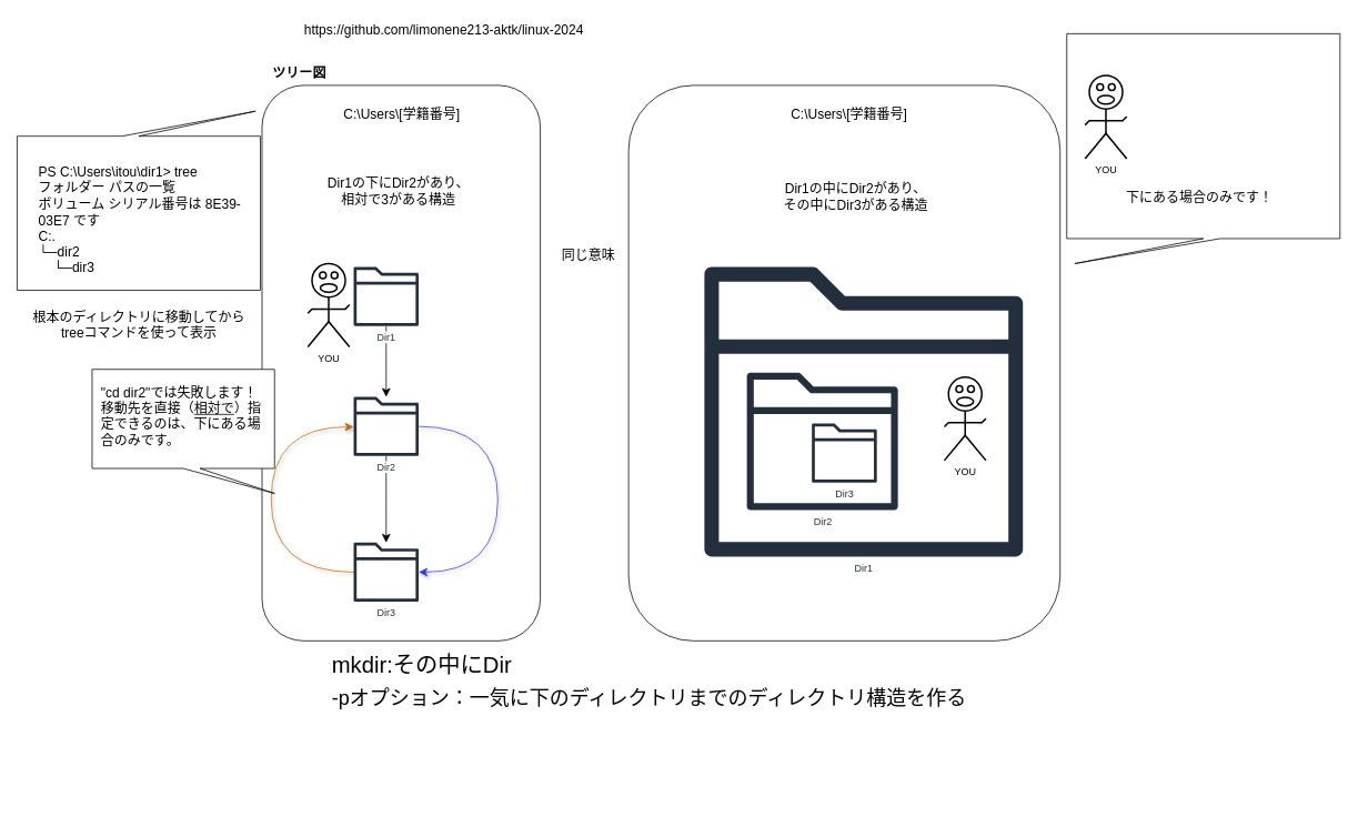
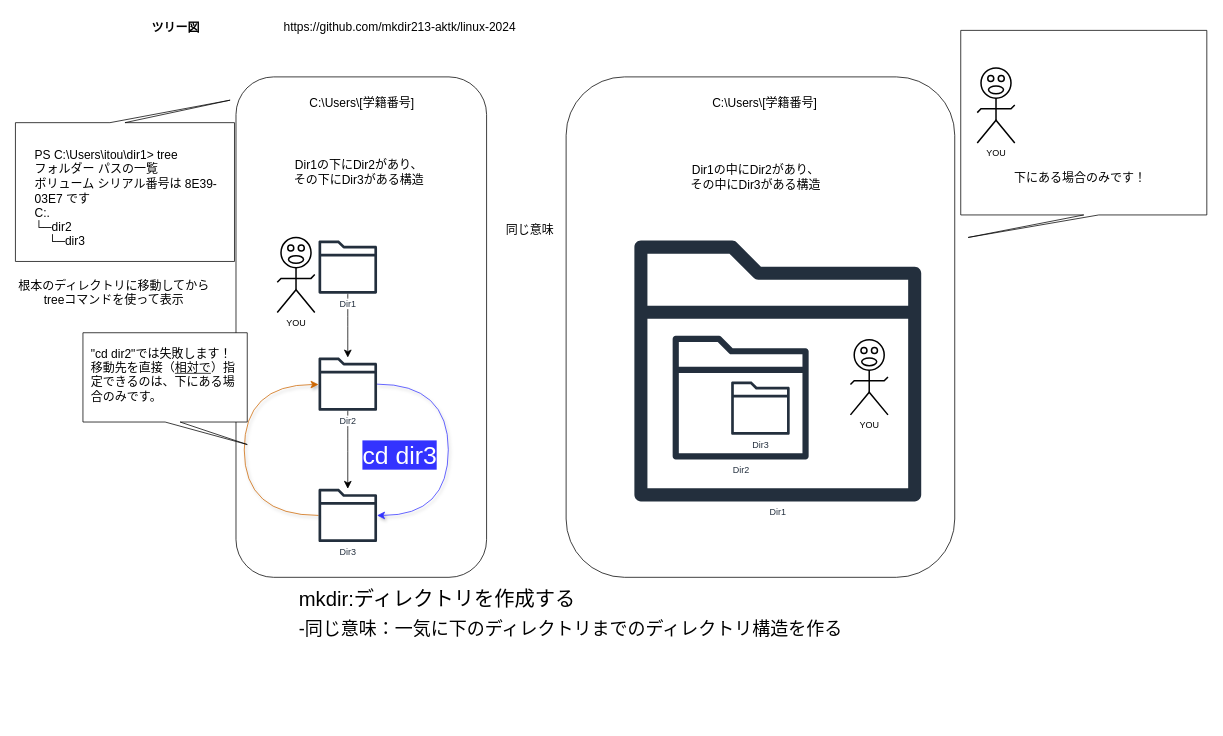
  <mxCell id="0" />
  <mxCell id="1" parent="0" />
  <mxCell id="2" value="" style="shape=callout;whiteSpace=wrap;html=1;perimeter=calloutPerimeter;rotation=-180;position2=0.02;" vertex="1" parent="1"><mxGeometry x="20" y="133" width="292" height="215" as="geometry" /></mxCell>
  <mxCell id="3" value="" style="shape=callout;whiteSpace=wrap;html=1;perimeter=calloutPerimeter;position2=0.03;" vertex="1" parent="1"><mxGeometry x="1280" y="40" width="328" height="276" as="geometry" /></mxCell>
  <mxCell id="4" value="" style="rounded=1;whiteSpace=wrap;html=1;" vertex="1" parent="1"><mxGeometry x="314" y="102" width="334" height="667" as="geometry" /></mxCell>
  <mxCell id="5" style="edgeStyle=none;curved=1;rounded=0;orthogonalLoop=1;jettySize=auto;html=1;fontSize=12;startSize=8;endSize=8;" edge="1" parent="1" source="6" target="9"><mxGeometry relative="1" as="geometry" /></mxCell>
  <mxCell id="6" value="Dir1" style="sketch=0;outlineConnect=0;fontColor=#232F3E;gradientColor=none;fillColor=#232F3D;strokeColor=none;dashed=0;verticalLabelPosition=bottom;verticalAlign=top;align=center;html=1;fontSize=12;fontStyle=0;aspect=fixed;pointerEvents=1;shape=mxgraph.aws4.folder;labelBackgroundColor=default;" vertex="1" parent="1"><mxGeometry x="424" y="320" width="78" height="71" as="geometry" /></mxCell>
  <mxCell id="7" style="edgeStyle=none;curved=1;rounded=0;orthogonalLoop=1;jettySize=auto;html=1;fontSize=12;startSize=8;endSize=8;" edge="1" parent="1" source="9" target="12"><mxGeometry relative="1" as="geometry" /></mxCell>
  <mxCell id="8" style="edgeStyle=orthogonalEdgeStyle;curved=1;rounded=0;orthogonalLoop=1;jettySize=auto;html=1;fontSize=12;startSize=8;endSize=8;strokeColor=#3333FF;shadow=1;" edge="1" parent="1" source="9" target="12"><mxGeometry relative="1" as="geometry"><Array as="points"><mxPoint x="597" y="511.5" /><mxPoint x="597" y="686.5" /></Array></mxGeometry></mxCell>
  <mxCell id="9" value="Dir2" style="sketch=0;outlineConnect=0;fontColor=#232F3E;gradientColor=none;fillColor=#232F3D;strokeColor=none;dashed=0;verticalLabelPosition=bottom;verticalAlign=top;align=center;html=1;fontSize=12;fontStyle=0;aspect=fixed;pointerEvents=1;shape=mxgraph.aws4.folder;labelBackgroundColor=default;" vertex="1" parent="1"><mxGeometry x="424" y="476" width="78" height="71" as="geometry" /></mxCell>
  <mxCell id="10" value="C:\Users\[学籍番号]" style="text;html=1;align=center;verticalAlign=middle;whiteSpace=wrap;rounded=0;fontSize=16;" vertex="1" parent="1"><mxGeometry x="383" y="122" width="198" height="30" as="geometry" /></mxCell>
  <mxCell id="11" style="edgeStyle=orthogonalEdgeStyle;curved=1;rounded=0;orthogonalLoop=1;jettySize=auto;html=1;fontSize=12;startSize=8;endSize=8;strokeColor=#CC6600;shadow=1;" edge="1" parent="1" source="12" target="9"><mxGeometry relative="1" as="geometry"><Array as="points"><mxPoint x="325" y="686" /><mxPoint x="325" y="512" /></Array></mxGeometry></mxCell>
  <mxCell id="12" value="Dir3" style="sketch=0;outlineConnect=0;fontColor=#232F3E;gradientColor=none;fillColor=#232F3D;strokeColor=none;dashed=0;verticalLabelPosition=bottom;verticalAlign=top;align=center;html=1;fontSize=12;fontStyle=0;aspect=fixed;pointerEvents=1;shape=mxgraph.aws4.folder;labelBackgroundColor=default;" vertex="1" parent="1"><mxGeometry x="424" y="651" width="78" height="71" as="geometry" /></mxCell>
  <mxCell id="13" value="YOU" style="verticalLabelPosition=bottom;html=1;verticalAlign=top;strokeWidth=2;shape=mxgraph.lean_mapping.verbal;pointerEvents=1;" vertex="1" parent="1"><mxGeometry x="369" y="316" width="50" height="100" as="geometry" /></mxCell>
  <mxCell id="14" value="" style="rounded=1;whiteSpace=wrap;html=1;" vertex="1" parent="1"><mxGeometry x="754" y="102" width="518" height="667" as="geometry" /></mxCell>
  <mxCell id="15" value="Dir1" style="sketch=0;outlineConnect=0;fontColor=#232F3E;gradientColor=none;fillColor=#232F3D;strokeColor=none;dashed=0;verticalLabelPosition=bottom;verticalAlign=top;align=center;html=1;fontSize=12;fontStyle=0;aspect=fixed;pointerEvents=1;shape=mxgraph.aws4.folder;labelBackgroundColor=default;" vertex="1" parent="1"><mxGeometry x="845" y="320" width="382.31" height="348" as="geometry" /></mxCell>
  <mxCell id="16" value="Dir2" style="sketch=0;outlineConnect=0;fontColor=#232F3E;gradientColor=none;fillColor=#232F3D;strokeColor=none;dashed=0;verticalLabelPosition=bottom;verticalAlign=top;align=center;html=1;fontSize=12;fontStyle=0;aspect=fixed;pointerEvents=1;shape=mxgraph.aws4.folder;labelBackgroundColor=default;" vertex="1" parent="1"><mxGeometry x="896" y="447" width="181.27" height="165" as="geometry" /></mxCell>
  <mxCell id="17" value="C:\Users\[学籍番号]" style="text;html=1;align=center;verticalAlign=middle;whiteSpace=wrap;rounded=0;fontSize=16;" vertex="1" parent="1"><mxGeometry x="920" y="122" width="198" height="30" as="geometry" /></mxCell>
  <mxCell id="18" value="Dir3" style="sketch=0;outlineConnect=0;fontColor=#232F3E;gradientColor=none;fillColor=#232F3D;strokeColor=none;dashed=0;verticalLabelPosition=bottom;verticalAlign=top;align=center;html=1;fontSize=12;fontStyle=0;aspect=fixed;pointerEvents=1;shape=mxgraph.aws4.folder;labelBackgroundColor=default;" vertex="1" parent="1"><mxGeometry x="974" y="508" width="78" height="71" as="geometry" /></mxCell>
  <mxCell id="19" value="YOU" style="verticalLabelPosition=bottom;html=1;verticalAlign=top;strokeWidth=2;shape=mxgraph.lean_mapping.verbal;pointerEvents=1;" vertex="1" parent="1"><mxGeometry x="1133" y="452.5" width="50" height="100" as="geometry" /></mxCell>
  <mxCell id="20" value="同じ意味" style="text;html=1;align=center;verticalAlign=middle;whiteSpace=wrap;rounded=0;fontSize=16;" vertex="1" parent="1"><mxGeometry x="672" y="291" width="68" height="30" as="geometry" /></mxCell>
- <mxCell id="21" value="Dir1の下にDir2があり、相対で3がある構造" style="text;html=1;align=center;verticalAlign=middle;whiteSpace=wrap;rounded=0;fontSize=16;" vertex="1" parent="1"><mxGeometry x="385" y="214" width="186" height="30" as="geometry" /></mxCell>
- <mxCell id="22" value="Dir1の中にDir2があり、その中にDir3がある構造" style="text;html=1;align=center;verticalAlign=middle;whiteSpace=wrap;rounded=0;fontSize=16;" vertex="1" parent="1"><mxGeometry x="934" y="221" width="186" height="30" as="geometry" /></mxCell>
- <mxCell id="23" value="-pオプション：一気に下のディレクトリまでのディレクトリ構造を作る" style="text;html=1;align=left;verticalAlign=top;whiteSpace=wrap;rounded=0;fontSize=24;" vertex="1" parent="1"><mxGeometry x="396" y="818" width="853" height="141" as="geometry" /></mxCell>
+ <mxCell id="21" value="Dir1の下にDir2があり、その下にDir3がある構造" style="text;html=1;align=center;verticalAlign=middle;whiteSpace=wrap;rounded=0;fontSize=16;" vertex="1" parent="1"><mxGeometry x="385" y="214" width="186" height="30" as="geometry" /></mxCell>
+ <mxCell id="22" value="Dir1の中にDir2があり、その中にDir3がある構造" style="text;html=1;align=center;verticalAlign=middle;whiteSpace=wrap;rounded=0;fontSize=16;" vertex="1" parent="1"><mxGeometry x="914" y="221" width="186" height="30" as="geometry" /></mxCell>
+ <mxCell id="23" value="-同じ意味：一気に下のディレクトリまでのディレクトリ構造を作る" style="text;html=1;align=left;verticalAlign=top;whiteSpace=wrap;rounded=0;fontSize=24;" vertex="1" parent="1"><mxGeometry x="396" y="818" width="853" height="141" as="geometry" /></mxCell>
  <mxCell id="24" value="YOU" style="verticalLabelPosition=bottom;html=1;verticalAlign=top;strokeWidth=2;shape=mxgraph.lean_mapping.verbal;pointerEvents=1;" vertex="1" parent="1"><mxGeometry x="1302" y="90" width="50" height="100" as="geometry" /></mxCell>
  <mxCell id="25" value="下にある場合のみです！" style="text;html=1;align=center;verticalAlign=middle;whiteSpace=wrap;rounded=0;fontSize=16;" vertex="1" parent="1"><mxGeometry x="1318" y="221" width="243" height="30" as="geometry" /></mxCell>
- <mxCell id="26" value="mkdir:その中にDir" style="text;html=1;align=left;verticalAlign=middle;whiteSpace=wrap;rounded=0;fontSize=27;" vertex="1" parent="1"><mxGeometry x="396" y="784" width="433" height="30" as="geometry" /></mxCell>
- <mxCell id="27" value="https://github.com/limonene213-aktk/linux-2024" style="text;html=1;align=center;verticalAlign=middle;whiteSpace=wrap;rounded=0;fontSize=16;" vertex="1" parent="1"><mxGeometry x="333" y="20" width="399" height="30" as="geometry" /></mxCell>
- <mxCell id="28" value="&lt;b&gt;ツリー図&lt;/b&gt;" style="text;html=1;align=center;verticalAlign=middle;whiteSpace=wrap;rounded=0;fontSize=16;" vertex="1" parent="1"><mxGeometry x="313" y="72" width="92" height="30" as="geometry" /></mxCell>
+ <mxCell id="26" value="mkdir:ディレクトリを作成する" style="text;html=1;align=left;verticalAlign=middle;whiteSpace=wrap;rounded=0;fontSize=27;" vertex="1" parent="1"><mxGeometry x="396" y="784" width="433" height="30" as="geometry" /></mxCell>
+ <mxCell id="27" value="https://github.com/mkdir213-aktk/linux-2024" style="text;html=1;align=center;verticalAlign=middle;whiteSpace=wrap;rounded=0;fontSize=16;" vertex="1" parent="1"><mxGeometry x="333" y="20" width="399" height="30" as="geometry" /></mxCell>
+ <mxCell id="28" value="&lt;b&gt;ツリー図&lt;/b&gt;" style="text;html=1;align=center;verticalAlign=middle;whiteSpace=wrap;rounded=0;fontSize=16;" vertex="1" parent="1"><mxGeometry x="188" y="22" width="92" height="30" as="geometry" /></mxCell>
  <mxCell id="29" value="&lt;div&gt;PS C:\Users\itou\dir1&amp;gt; tree&lt;/div&gt;&lt;div&gt;フォルダー パスの一覧&lt;/div&gt;&lt;div&gt;ボリューム シリアル番号は 8E39-03E7 です&lt;/div&gt;&lt;div&gt;C:.&lt;/div&gt;&lt;div&gt;└─dir2&lt;/div&gt;&lt;div&gt;&amp;nbsp; &amp;nbsp; └─dir3&lt;/div&gt;" style="text;html=1;align=left;verticalAlign=top;whiteSpace=wrap;rounded=0;fontSize=16;" vertex="1" parent="1"><mxGeometry x="44" y="190" width="254" height="147" as="geometry" /></mxCell>
- <mxCell id="30" value="根本のディレクトリに移動してからtreeコマンドを使って表示" style="text;html=1;align=center;verticalAlign=top;whiteSpace=wrap;rounded=0;fontSize=16;" vertex="1" parent="1"><mxGeometry x="28.5" y="364" width="275" height="64" as="geometry" /></mxCell>
+ <mxCell id="30" value="根本のディレクトリに移動してからtreeコマンドを使って表示" style="text;html=1;align=center;verticalAlign=top;whiteSpace=wrap;rounded=0;fontSize=16;" vertex="1" parent="1"><mxGeometry x="13.5" y="364" width="275" height="64" as="geometry" /></mxCell>
+ <mxCell id="31" value="cd dir3" style="text;html=1;align=center;verticalAlign=middle;whiteSpace=wrap;rounded=0;fontSize=33;labelBackgroundColor=#3333FF;fontColor=#FFFFFF;" vertex="1" parent="1"><mxGeometry x="480" y="591" width="105" height="30" as="geometry" /></mxCell>
  <mxCell id="32" value="" style="shape=callout;whiteSpace=wrap;html=1;perimeter=calloutPerimeter;position2=1;" vertex="1" parent="1"><mxGeometry x="110" y="443" width="219" height="149" as="geometry" /></mxCell>
  <mxCell id="33" value="&quot;cd dir2&quot;では失敗します！&lt;br&gt;移動先を直接（&lt;u&gt;相対で&lt;/u&gt;）指定できるのは、下にある場合のみです。" style="text;html=1;align=left;verticalAlign=top;whiteSpace=wrap;rounded=0;fontSize=16;" vertex="1" parent="1"><mxGeometry x="119" y="455" width="195" height="95" as="geometry" /></mxCell>
